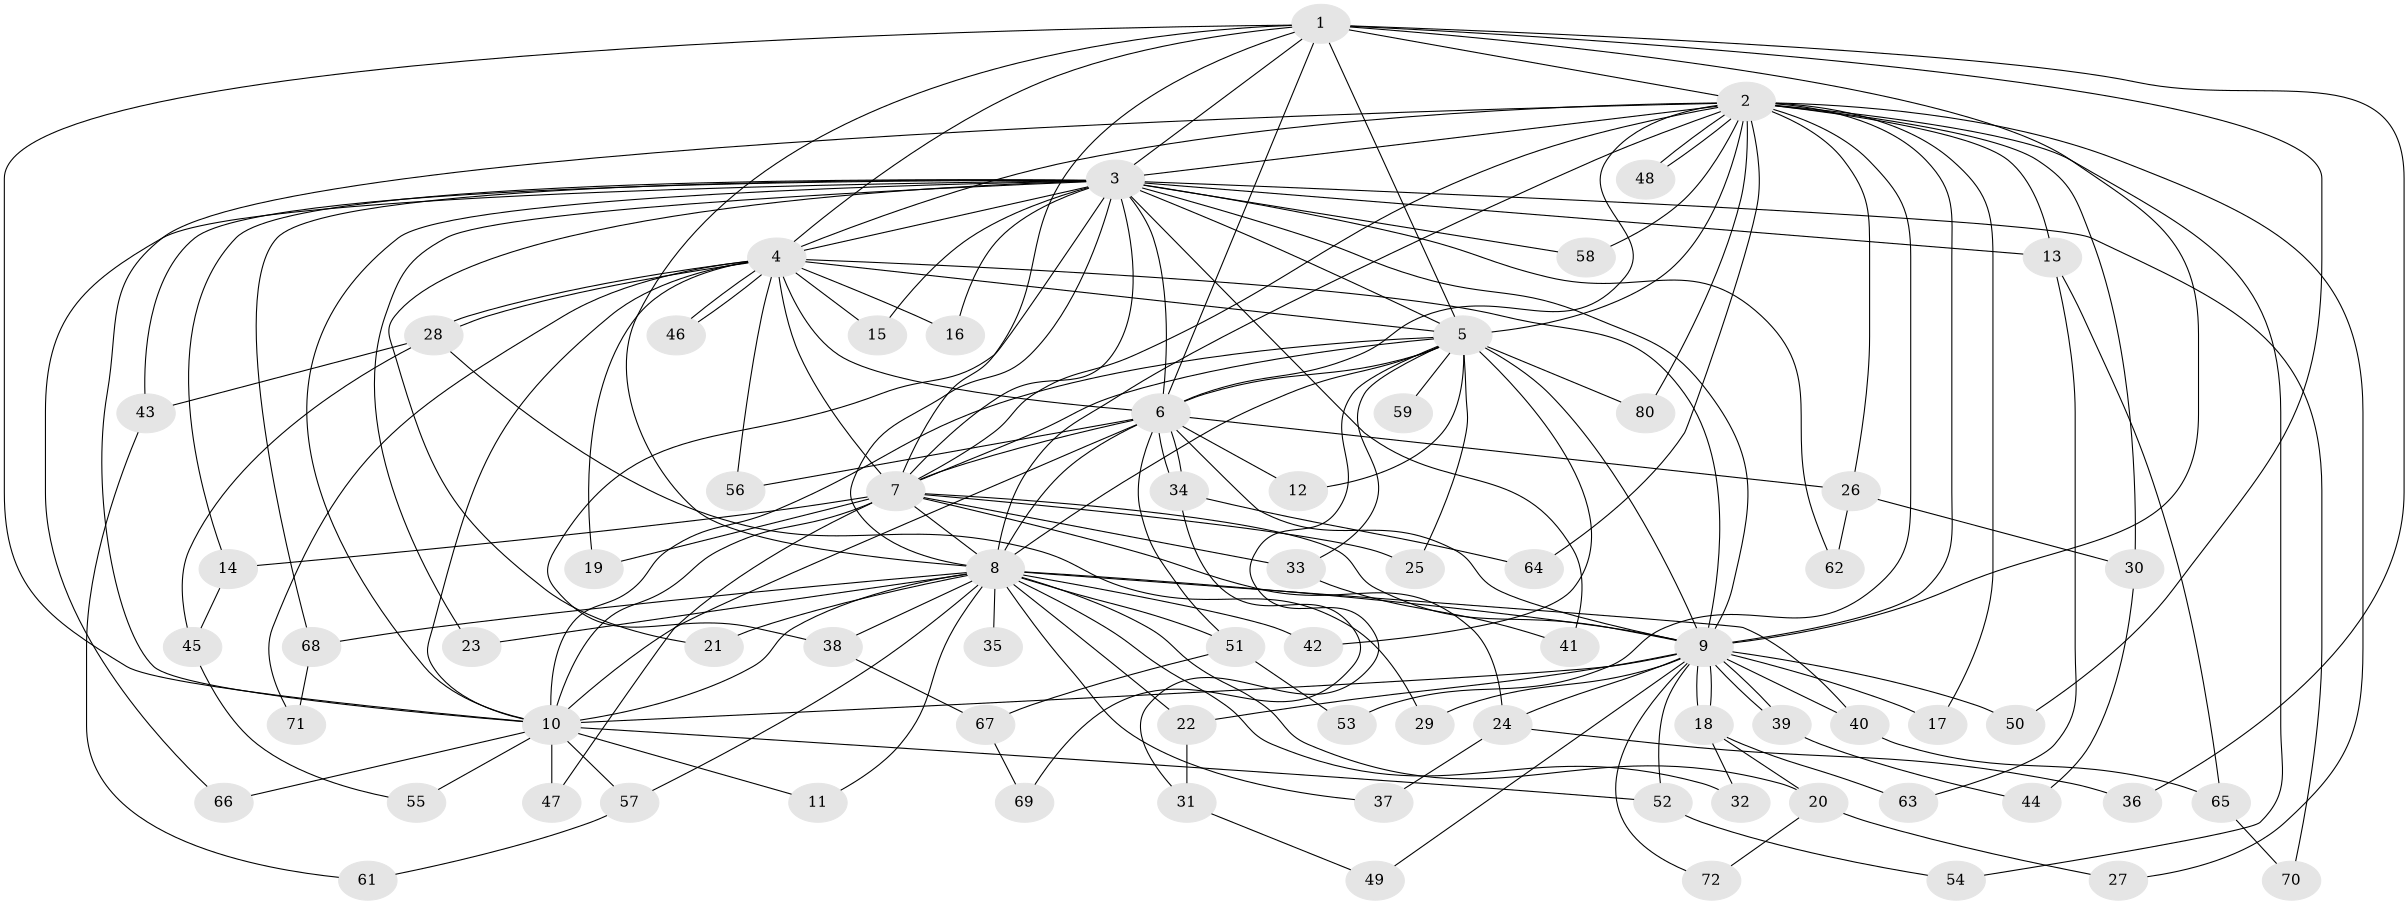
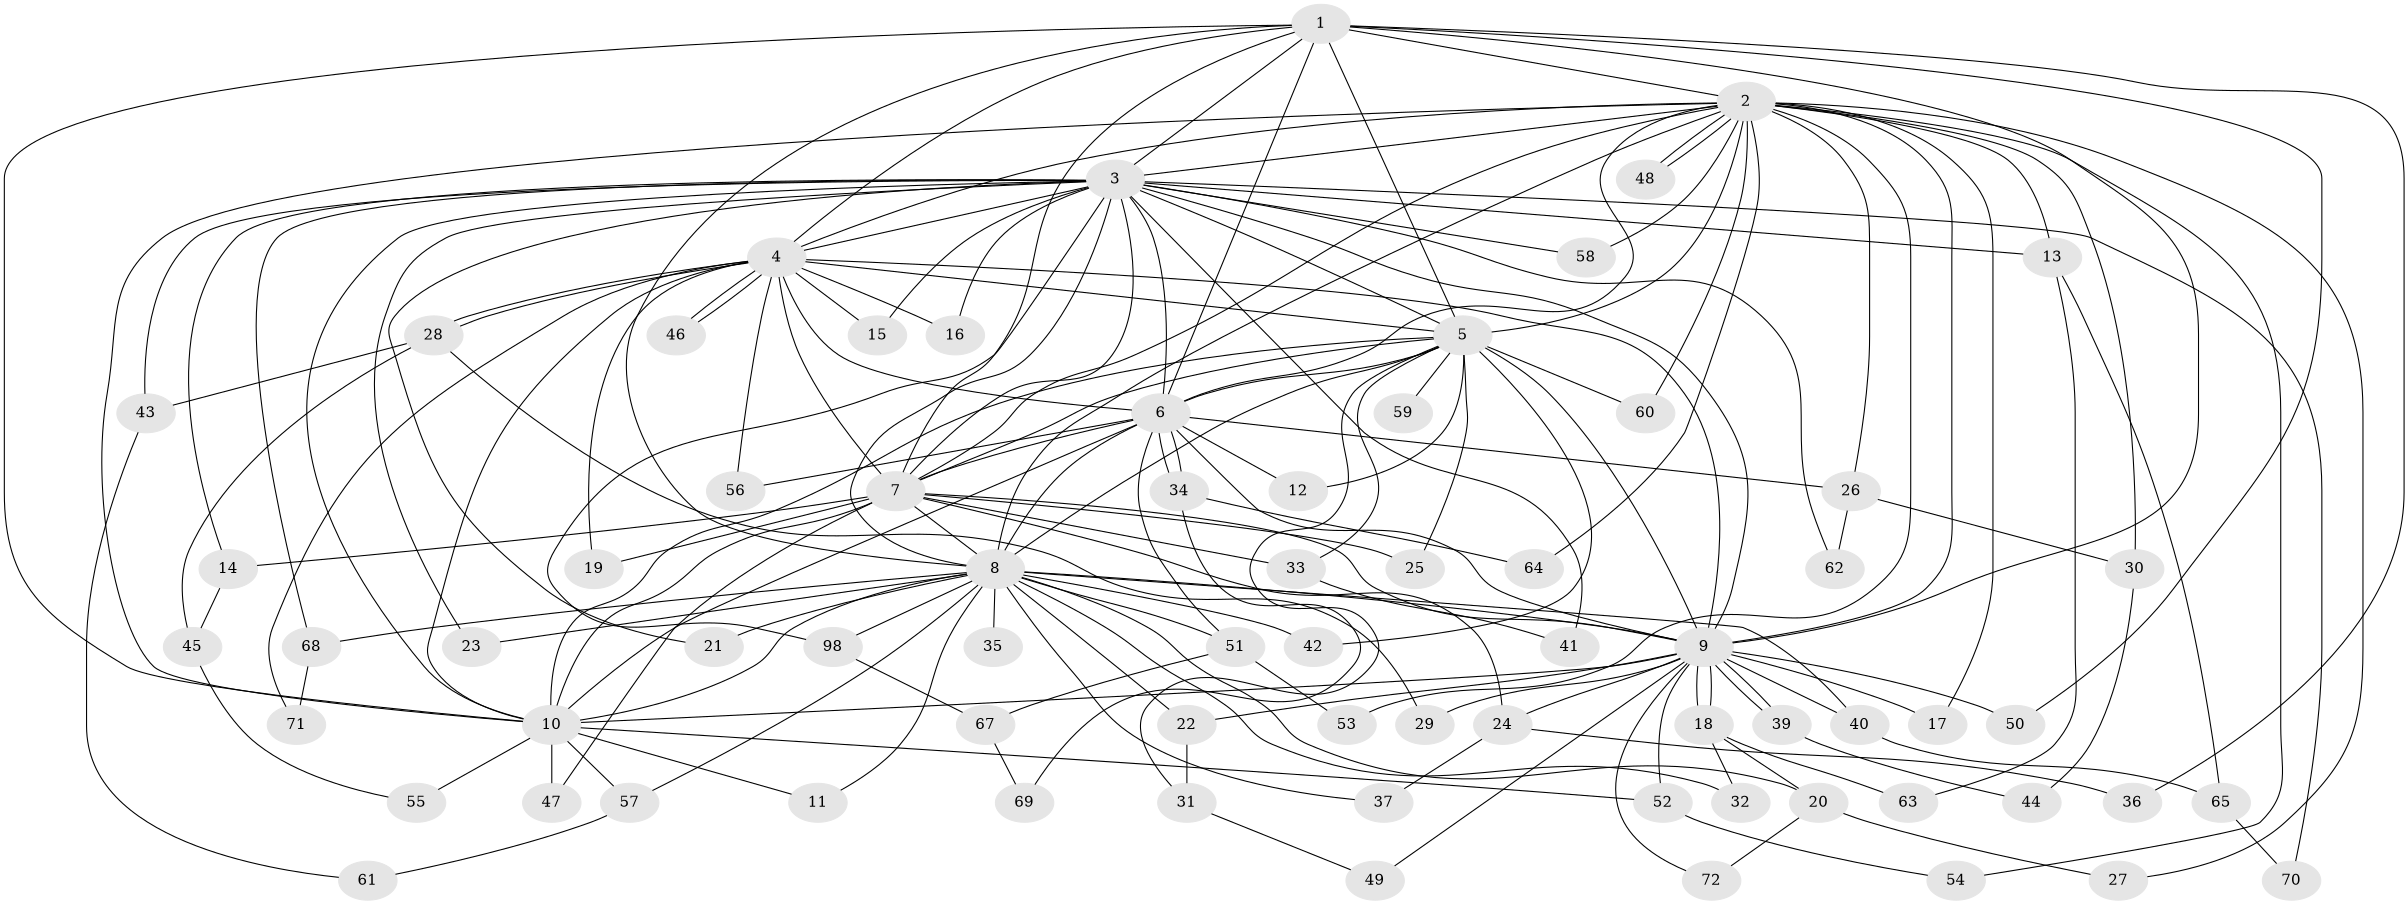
  graph {
    node [color=gray90 style=filled]
    1
    2
    3
    4
    5
    6
    7
    8
    9
    10
    36
    50
    13
    17
    26
    27
    30
    48
    53
    54
    58
-   60 [label=80]
+   60
    64
    14
    15
    16
    21
    23
-   38
+   38 [label=98]
    41
    43
    62
-   66
    68
    70
    19
    28
    46
    56
    71
    12
    25
    31
    33
    42
    59
    34
    51
    24
    47
    11
    20
    22
    32
    35
    37
    40
    57
    18
    29
    39
    49
    52
    72
    55
    63
    65
    44
    45
    67
    61
    69
    1 -- 2
    1 -- 3
    1 -- 4
    1 -- 5
    1 -- 6
    1 -- 7
    1 -- 8
    1 -- 9
    1 -- 10
    1 -- 36
    1 -- 50
    2 -- 3
    2 -- 4
    2 -- 5
    2 -- 6
    2 -- 7
    2 -- 8
    2 -- 9
    2 -- 10
    2 -- 13
    2 -- 17
    2 -- 26
    2 -- 27
    2 -- 30
    2 -- 48
    2 -- 48
    2 -- 53
    2 -- 54
    2 -- 58
    2 -- 60
    2 -- 64
    3 -- 4
    3 -- 5
    3 -- 6
    3 -- 7
    3 -- 8
    3 -- 9
    3 -- 10
    3 -- 13
    3 -- 58
    3 -- 14
    3 -- 15
    3 -- 16
    3 -- 21
    3 -- 23
    3 -- 38
    3 -- 41
    3 -- 43
    3 -- 62
-   3 -- 66
    3 -- 68
    3 -- 70
    4 -- 5
    4 -- 6
    4 -- 7
    4 -- 9
    4 -- 10
    4 -- 15
    4 -- 16
    4 -- 19
    4 -- 28
    4 -- 28
    4 -- 46
    4 -- 46
    4 -- 56
    4 -- 71
    5 -- 6
    5 -- 7
    5 -- 8
    5 -- 9
    5 -- 10
    5 -- 60
    5 -- 12
    5 -- 25
    5 -- 31
    5 -- 33
    5 -- 42
    5 -- 59
    6 -- 7
    6 -- 8
    6 -- 9
    6 -- 10
    6 -- 26
    6 -- 56
    6 -- 12
    6 -- 34
    6 -- 34
    6 -- 51
    7 -- 8
    7 -- 9
    7 -- 10
    7 -- 14
    7 -- 19
    7 -- 25
    7 -- 33
    7 -- 24
    7 -- 47
    8 -- 9
    8 -- 10
    8 -- 21
    8 -- 23
    8 -- 38
    8 -- 68
    8 -- 42
    8 -- 51
    8 -- 11
    8 -- 20
    8 -- 22
    8 -- 32
    8 -- 35
    8 -- 37
    8 -- 40
    8 -- 57
    9 -- 10
    9 -- 50
    9 -- 17
    9 -- 24
    9 -- 22
    9 -- 40
    9 -- 18
    9 -- 18
    9 -- 29
    9 -- 39
    9 -- 39
    9 -- 49
    9 -- 52
    9 -- 72
-   10 -- 66
    10 -- 47
    10 -- 11
    10 -- 57
    10 -- 52
    10 -- 55
    13 -- 63
    13 -- 65
    26 -- 30
    26 -- 62
    30 -- 44
    14 -- 45
    38 -- 67
    43 -- 61
    68 -- 71
    28 -- 43
    28 -- 29
    28 -- 45
    31 -- 49
    33 -- 41
    34 -- 64
    34 -- 69
    51 -- 53
    51 -- 67
    24 -- 36
    24 -- 37
    20 -- 27
    20 -- 72
    22 -- 31
    40 -- 65
    57 -- 61
    18 -- 20
    18 -- 32
    18 -- 63
    39 -- 44
    52 -- 54
    65 -- 70
    45 -- 55
    67 -- 69
  }
